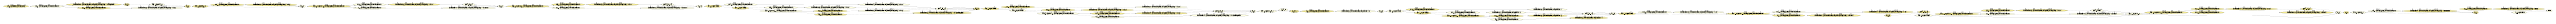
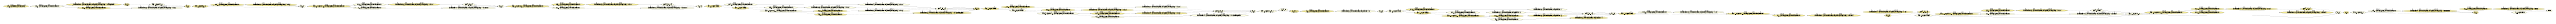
  digraph {
    rankdir=LR
    node [fillcolor=khaki style=filled]
    edge [style=dashed]
    "$r0 = <java.lang.System: java.io.PrintStream out>" [fillcolor=lightyellow]
    "r29 := @parameter0: java.lang.String[]"
    "virtualinvoke $r0.<java.io.PrintStream: void println(java.lang.String)>(\"Will be printed\")"
    "$r28 = <java.lang.System: java.io.PrintStream out>"
    "b3 = 5"
    "if b3 != 5 goto b4 = 6" [fillcolor=lightyellow]
    "b4 = 6"
    "virtualinvoke $r28.<java.io.PrintStream: void println(java.lang.String)>(\"x is 5\")" [fillcolor=lightyellow]
    "if b4 != 5 goto b5 = 10"
    "$r27 = <java.lang.System: java.io.PrintStream out>"
    "b5 = 10" [fillcolor=lightyellow]
    "virtualinvoke $r27.<java.io.PrintStream: void println(java.lang.String)>(\"x is 5\")"
    "if b5 != 10 goto $r1 = <java.lang.System: java.io.PrintStream out>"
    "$r26 = <java.lang.System: java.io.PrintStream out>" [fillcolor=lightyellow]
    "$r1 = <java.lang.System: java.io.PrintStream out>" [fillcolor=lightyellow]
    "virtualinvoke $r26.<java.io.PrintStream: void println(java.lang.String)>(\"Y is 10\")"
    "virtualinvoke $r1.<java.io.PrintStream: void println(java.lang.String)>(\"Y is Not 10\")" [fillcolor=lightyellow]
    "goto [?= b6 = 11]" [fillcolor=lightyellow]
    "b6 = 11" [fillcolor=lightyellow]
    "if b6 != 10 goto $r2 = <java.lang.System: java.io.PrintStream out>"
    "$r25 = <java.lang.System: java.io.PrintStream out>"
    "$r2 = <java.lang.System: java.io.PrintStream out>" [fillcolor=lightyellow]
    "virtualinvoke $r25.<java.io.PrintStream: void println(java.lang.String)>(\"Y is 10\")"
    "virtualinvoke $r2.<java.io.PrintStream: void println(java.lang.String)>(\"Y is Not 10\")" [fillcolor=lightyellow]
    "goto [?= b7 = 15]" [fillcolor=lightyellow]
    "b7 = 15" [fillcolor=lightyellow]
    "if b7 != 10 goto (branch)"
    "$r24 = <java.lang.System: java.io.PrintStream out>" [fillcolor=lightyellow]
    "if b7 != 12 goto (branch)"
    "virtualinvoke $r24.<java.io.PrintStream: void println(java.lang.String)>(\"Z is 10\")" [fillcolor=lightyellow]
    "$r23 = <java.lang.System: java.io.PrintStream out>" [fillcolor=lightyellow]
    "if b7 != 15 goto $r3 = <java.lang.System: java.io.PrintStream out>" [fillcolor=lightyellow]
    "goto [?= b8 = 18]" [fillcolor=lightyellow]
    "b8 = 18"
    "if b8 != 10 goto (branch)"
    "virtualinvoke $r23.<java.io.PrintStream: void println(java.lang.String)>(\"Z is 12\")" [fillcolor=lightyellow]
    "$r22 = <java.lang.System: java.io.PrintStream out>"
    "$r3 = <java.lang.System: java.io.PrintStream out>"
    "virtualinvoke $r22.<java.io.PrintStream: void println(java.lang.String)>(\"Z is 15\")" [fillcolor=lightyellow]
    "virtualinvoke $r3.<java.io.PrintStream: void println(java.lang.String)>(\"Z is Something Else.\")"
    "$r21 = <java.lang.System: java.io.PrintStream out>"
    "if b8 != 12 goto (branch)" [fillcolor=lightyellow]
    "virtualinvoke $r21.<java.io.PrintStream: void println(java.lang.String)>(\"Z is 10\")" [fillcolor=lightyellow]
    "$r20 = <java.lang.System: java.io.PrintStream out>"
    "if b8 != 15 goto $r4 = <java.lang.System: java.io.PrintStream out>" [fillcolor=lightyellow]
    "goto [?= i9 = 5]" [fillcolor=lightyellow]
    "i9 = 5" [fillcolor=lightyellow]
    "if i9 >= 0 goto i10 = i9 + 1" [fillcolor=lightyellow]
    "virtualinvoke $r20.<java.io.PrintStream: void println(java.lang.String)>(\"Z is 12\")"
    "$r19 = <java.lang.System: java.io.PrintStream out>"
    "$r4 = <java.lang.System: java.io.PrintStream out>" [fillcolor=lightyellow]
    "virtualinvoke $r19.<java.io.PrintStream: void println(java.lang.String)>(\"Z is 15\")"
    "virtualinvoke $r4.<java.io.PrintStream: void println(java.lang.String)>(\"Z is Something Else.\")" [fillcolor=lightyellow]
    "i9 = i9 + 10" [fillcolor=lightyellow]
    "i10 = i9 + 1"
    "$r5 = <java.lang.System: java.io.PrintStream out>"
    "virtualinvoke $r5.<java.io.PrintStream: void println(int)>(i10)" [fillcolor=lightyellow]
    "b0 = 15" [fillcolor=lightyellow]
    "if b0 <= 20 goto (branch)" [fillcolor=lightyellow]
    "$r18 = <java.lang.System: java.io.PrintStream out>"
    "if b0 <= 10 goto (branch)"
    "virtualinvoke $r18.<java.io.PrintStream: void println(int)>(1)" [fillcolor=lightyellow]
    "$r17 = <java.lang.System: java.io.PrintStream out>" [fillcolor=lightyellow]
    "if b0 >= 20 goto $r6 = <java.lang.System: java.io.PrintStream out>"
    "goto [?= b1 = 15]" [fillcolor=lightyellow]
    "b1 = 15" [fillcolor=lightyellow]
    "if b1 >= 20 goto (branch)"
    "virtualinvoke $r17.<java.io.PrintStream: void println(int)>(2)" [fillcolor=lightyellow]
    "$r16 = <java.lang.System: java.io.PrintStream out>"
    "$r6 = <java.lang.System: java.io.PrintStream out>" [fillcolor=lightyellow]
    "virtualinvoke $r16.<java.io.PrintStream: void println(int)>(3)"
    "virtualinvoke $r6.<java.io.PrintStream: void println(int)>(4)"
    "$r15 = <java.lang.System: java.io.PrintStream out>" [fillcolor=lightyellow]
    "if b1 <= 20 goto $r7 = <java.lang.System: java.io.PrintStream out>"
    "virtualinvoke $r15.<java.io.PrintStream: void println(java.lang.String)>(\"l<20\")" [fillcolor=lightyellow]
-   "$r14 = <java.lang.System: java.io.PrintStream out>" [fillcolor=lightyellow]
    "$r7 = <java.lang.System: java.io.PrintStream out>"
    "virtualinvoke $r14.<java.io.PrintStream: void println(java.lang.String)>(\"l>20\")"
    "virtualinvoke $r7.<java.io.PrintStream: void println(java.lang.String)>(\"Who am I?\")"
    "goto [?= b2 = 15]"
    "b2 = 15"
    "if b2 <= 20 goto (branch)" [fillcolor=lightyellow]
    "if b2 >= 20 goto $r12 = <java.lang.System: java.io.PrintStream out>"
    "if b2 <= 20 goto z0 = 0" [fillcolor=lightyellow]
    "$r13 = <java.lang.System: java.io.PrintStream out>"
    "$r12 = <java.lang.System: java.io.PrintStream out>" [fillcolor=lightyellow]
    "if b2 >= 20 goto $r10 = <java.lang.System: java.io.PrintStream out>"
    "z0 = 0" [fillcolor=lightyellow]
    "virtualinvoke $r13.<java.io.PrintStream: void println(java.lang.String)>(\"m>20\")"
    "virtualinvoke $r12.<java.io.PrintStream: void println(java.lang.String)>(\"Who am I?\")" [fillcolor=lightyellow]
    "goto [?= (branch)]" [fillcolor=lightyellow]
    "$r11 = <java.lang.System: java.io.PrintStream out>"
    "$r10 = <java.lang.System: java.io.PrintStream out>"
    "z2 = 0"
    "virtualinvoke $r11.<java.io.PrintStream: void println(java.lang.String)>(\"m>20\")"
    "virtualinvoke $r10.<java.io.PrintStream: void println(java.lang.String)>(\"Who am I?\")"
    "goto [?= z0 = 0]"
    "if z2 != 1 goto z3 = 1" [fillcolor=lightyellow]
    "$r9 = <java.lang.System: java.io.PrintStream out>" [fillcolor=lightyellow]
    "z3 = 1"
    "virtualinvoke $r9.<java.io.PrintStream: void println(java.lang.String)>(\"TRUE TRUE\")"
    "if 1 == 0 goto return" [fillcolor=lightyellow]
    return [fillcolor=lightyellow]
    "$r8 = <java.lang.System: java.io.PrintStream out>"
    "virtualinvoke $r8.<java.io.PrintStream: void println(java.lang.String)>(\"TRUE\")"
    "$r0 = <java.lang.System: java.io.PrintStream out>" -> "virtualinvoke $r0.<java.io.PrintStream: void println(java.lang.String)>(\"Will be printed\")"
    "$r0 = <java.lang.System: java.io.PrintStream out>" -> "$r28 = <java.lang.System: java.io.PrintStream out>" [style=solid]
    "r29 := @parameter0: java.lang.String[]" -> "$r0 = <java.lang.System: java.io.PrintStream out>"
    "virtualinvoke $r0.<java.io.PrintStream: void println(java.lang.String)>(\"Will be printed\")" -> "b3 = 5"
    "$r28 = <java.lang.System: java.io.PrintStream out>" -> "virtualinvoke $r28.<java.io.PrintStream: void println(java.lang.String)>(\"x is 5\")" [style=solid]
    "b3 = 5" -> "if b3 != 5 goto b4 = 6"
    "if b3 != 5 goto b4 = 6" -> "b4 = 6"
    "b4 = 6" -> "if b4 != 5 goto b5 = 10" [style=solid]
    "virtualinvoke $r28.<java.io.PrintStream: void println(java.lang.String)>(\"x is 5\")" -> "b4 = 6" [style=solid]
    "if b4 != 5 goto b5 = 10" -> "$r27 = <java.lang.System: java.io.PrintStream out>"
    "if b4 != 5 goto b5 = 10" -> "b5 = 10"
    "$r27 = <java.lang.System: java.io.PrintStream out>" -> "virtualinvoke $r27.<java.io.PrintStream: void println(java.lang.String)>(\"x is 5\")" [style=solid]
    "b5 = 10" -> "if b5 != 10 goto $r1 = <java.lang.System: java.io.PrintStream out>" [style=solid]
    "virtualinvoke $r27.<java.io.PrintStream: void println(java.lang.String)>(\"x is 5\")" -> "b5 = 10" [style=solid]
    "if b5 != 10 goto $r1 = <java.lang.System: java.io.PrintStream out>" -> "$r26 = <java.lang.System: java.io.PrintStream out>" [style=solid]
    "if b5 != 10 goto $r1 = <java.lang.System: java.io.PrintStream out>" -> "$r1 = <java.lang.System: java.io.PrintStream out>" [style=solid]
    "$r26 = <java.lang.System: java.io.PrintStream out>" -> "virtualinvoke $r26.<java.io.PrintStream: void println(java.lang.String)>(\"Y is 10\")" [style=solid]
    "$r1 = <java.lang.System: java.io.PrintStream out>" -> "virtualinvoke $r1.<java.io.PrintStream: void println(java.lang.String)>(\"Y is Not 10\")"
    "virtualinvoke $r26.<java.io.PrintStream: void println(java.lang.String)>(\"Y is 10\")" -> "goto [?= b6 = 11]" [style=solid]
    "virtualinvoke $r1.<java.io.PrintStream: void println(java.lang.String)>(\"Y is Not 10\")" -> "b6 = 11" [style=solid]
    "goto [?= b6 = 11]" -> "b6 = 11" [style=solid]
    "b6 = 11" -> "if b6 != 10 goto $r2 = <java.lang.System: java.io.PrintStream out>" [style=solid]
    "if b6 != 10 goto $r2 = <java.lang.System: java.io.PrintStream out>" -> "$r25 = <java.lang.System: java.io.PrintStream out>"
    "if b6 != 10 goto $r2 = <java.lang.System: java.io.PrintStream out>" -> "$r2 = <java.lang.System: java.io.PrintStream out>"
    "$r25 = <java.lang.System: java.io.PrintStream out>" -> "virtualinvoke $r25.<java.io.PrintStream: void println(java.lang.String)>(\"Y is 10\")"
    "$r2 = <java.lang.System: java.io.PrintStream out>" -> "virtualinvoke $r2.<java.io.PrintStream: void println(java.lang.String)>(\"Y is Not 10\")"
    "virtualinvoke $r25.<java.io.PrintStream: void println(java.lang.String)>(\"Y is 10\")" -> "goto [?= b7 = 15]" [style=solid]
    "virtualinvoke $r2.<java.io.PrintStream: void println(java.lang.String)>(\"Y is Not 10\")" -> "b7 = 15"
    "goto [?= b7 = 15]" -> "b7 = 15"
    "b7 = 15" -> "if b7 != 10 goto (branch)" [style=solid]
    "if b7 != 10 goto (branch)" -> "$r24 = <java.lang.System: java.io.PrintStream out>" [style=solid]
    "if b7 != 10 goto (branch)" -> "if b7 != 12 goto (branch)"
    "$r24 = <java.lang.System: java.io.PrintStream out>" -> "virtualinvoke $r24.<java.io.PrintStream: void println(java.lang.String)>(\"Z is 10\")" [style=solid]
    "if b7 != 12 goto (branch)" -> "$r23 = <java.lang.System: java.io.PrintStream out>"
    "if b7 != 12 goto (branch)" -> "if b7 != 15 goto $r3 = <java.lang.System: java.io.PrintStream out>"
    "virtualinvoke $r24.<java.io.PrintStream: void println(java.lang.String)>(\"Z is 10\")" -> "goto [?= b8 = 18]" [style=solid]
    "$r23 = <java.lang.System: java.io.PrintStream out>" -> "virtualinvoke $r23.<java.io.PrintStream: void println(java.lang.String)>(\"Z is 12\")" [style=solid]
    "if b7 != 15 goto $r3 = <java.lang.System: java.io.PrintStream out>" -> "$r22 = <java.lang.System: java.io.PrintStream out>" [style=solid]
    "if b7 != 15 goto $r3 = <java.lang.System: java.io.PrintStream out>" -> "$r3 = <java.lang.System: java.io.PrintStream out>"
    "goto [?= b8 = 18]" -> "b8 = 18" [style=solid]
    "goto [?= b8 = 18]" -> "b8 = 18" [style=solid]
    "goto [?= b8 = 18]" -> "b8 = 18" [style=solid]
    "b8 = 18" -> "if b8 != 10 goto (branch)"
    "if b8 != 10 goto (branch)" -> "$r21 = <java.lang.System: java.io.PrintStream out>"
    "if b8 != 10 goto (branch)" -> "if b8 != 12 goto (branch)" [style=solid]
    "virtualinvoke $r23.<java.io.PrintStream: void println(java.lang.String)>(\"Z is 12\")" -> "goto [?= b8 = 18]"
    "$r22 = <java.lang.System: java.io.PrintStream out>" -> "virtualinvoke $r22.<java.io.PrintStream: void println(java.lang.String)>(\"Z is 15\")"
    "$r3 = <java.lang.System: java.io.PrintStream out>" -> "virtualinvoke $r3.<java.io.PrintStream: void println(java.lang.String)>(\"Z is Something Else.\")"
    "virtualinvoke $r22.<java.io.PrintStream: void println(java.lang.String)>(\"Z is 15\")" -> "goto [?= b8 = 18]"
    "virtualinvoke $r3.<java.io.PrintStream: void println(java.lang.String)>(\"Z is Something Else.\")" -> "b8 = 18" [style=solid]
    "$r21 = <java.lang.System: java.io.PrintStream out>" -> "virtualinvoke $r21.<java.io.PrintStream: void println(java.lang.String)>(\"Z is 10\")"
    "if b8 != 12 goto (branch)" -> "$r20 = <java.lang.System: java.io.PrintStream out>"
    "if b8 != 12 goto (branch)" -> "if b8 != 15 goto $r4 = <java.lang.System: java.io.PrintStream out>"
    "virtualinvoke $r21.<java.io.PrintStream: void println(java.lang.String)>(\"Z is 10\")" -> "goto [?= i9 = 5]"
    "$r20 = <java.lang.System: java.io.PrintStream out>" -> "virtualinvoke $r20.<java.io.PrintStream: void println(java.lang.String)>(\"Z is 12\")"
    "if b8 != 15 goto $r4 = <java.lang.System: java.io.PrintStream out>" -> "$r19 = <java.lang.System: java.io.PrintStream out>" [style=solid]
    "if b8 != 15 goto $r4 = <java.lang.System: java.io.PrintStream out>" -> "$r4 = <java.lang.System: java.io.PrintStream out>"
    "goto [?= i9 = 5]" -> "i9 = 5"
    "goto [?= i9 = 5]" -> "i9 = 5" [style=solid]
    "goto [?= i9 = 5]" -> "i9 = 5" [style=solid]
    "i9 = 5" -> "if i9 >= 0 goto i10 = i9 + 1" [style=solid]
    "if i9 >= 0 goto i10 = i9 + 1" -> "i9 = i9 + 10" [style=solid]
    "if i9 >= 0 goto i10 = i9 + 1" -> "i10 = i9 + 1"
    "virtualinvoke $r20.<java.io.PrintStream: void println(java.lang.String)>(\"Z is 12\")" -> "goto [?= i9 = 5]"
    "$r19 = <java.lang.System: java.io.PrintStream out>" -> "virtualinvoke $r19.<java.io.PrintStream: void println(java.lang.String)>(\"Z is 15\")" [style=solid]
    "$r4 = <java.lang.System: java.io.PrintStream out>" -> "virtualinvoke $r4.<java.io.PrintStream: void println(java.lang.String)>(\"Z is Something Else.\")" [style=solid]
    "virtualinvoke $r19.<java.io.PrintStream: void println(java.lang.String)>(\"Z is 15\")" -> "goto [?= i9 = 5]"
    "virtualinvoke $r4.<java.io.PrintStream: void println(java.lang.String)>(\"Z is Something Else.\")" -> "i9 = 5"
    "i9 = i9 + 10" -> "i10 = i9 + 1"
    "i10 = i9 + 1" -> "$r5 = <java.lang.System: java.io.PrintStream out>" [style=solid]
    "$r5 = <java.lang.System: java.io.PrintStream out>" -> "virtualinvoke $r5.<java.io.PrintStream: void println(int)>(i10)"
    "virtualinvoke $r5.<java.io.PrintStream: void println(int)>(i10)" -> "b0 = 15"
    "b0 = 15" -> "if b0 <= 20 goto (branch)"
    "if b0 <= 20 goto (branch)" -> "$r18 = <java.lang.System: java.io.PrintStream out>" [style=solid]
    "if b0 <= 20 goto (branch)" -> "if b0 <= 10 goto (branch)" [style=solid]
    "$r18 = <java.lang.System: java.io.PrintStream out>" -> "virtualinvoke $r18.<java.io.PrintStream: void println(int)>(1)" [style=solid]
    "if b0 <= 10 goto (branch)" -> "$r17 = <java.lang.System: java.io.PrintStream out>"
    "if b0 <= 10 goto (branch)" -> "if b0 >= 20 goto $r6 = <java.lang.System: java.io.PrintStream out>"
    "virtualinvoke $r18.<java.io.PrintStream: void println(int)>(1)" -> "goto [?= b1 = 15]"
    "$r17 = <java.lang.System: java.io.PrintStream out>" -> "virtualinvoke $r17.<java.io.PrintStream: void println(int)>(2)"
    "if b0 >= 20 goto $r6 = <java.lang.System: java.io.PrintStream out>" -> "$r16 = <java.lang.System: java.io.PrintStream out>" [style=solid]
    "if b0 >= 20 goto $r6 = <java.lang.System: java.io.PrintStream out>" -> "$r6 = <java.lang.System: java.io.PrintStream out>"
    "goto [?= b1 = 15]" -> "b1 = 15" [style=solid]
    "goto [?= b1 = 15]" -> "b1 = 15"
    "goto [?= b1 = 15]" -> "b1 = 15" [style=solid]
    "b1 = 15" -> "if b1 >= 20 goto (branch)" [style=solid]
    "if b1 >= 20 goto (branch)" -> "$r15 = <java.lang.System: java.io.PrintStream out>" [style=solid]
    "if b1 >= 20 goto (branch)" -> "if b1 <= 20 goto $r7 = <java.lang.System: java.io.PrintStream out>"
    "virtualinvoke $r17.<java.io.PrintStream: void println(int)>(2)" -> "goto [?= b1 = 15]" [style=solid]
    "$r16 = <java.lang.System: java.io.PrintStream out>" -> "virtualinvoke $r16.<java.io.PrintStream: void println(int)>(3)"
    "$r6 = <java.lang.System: java.io.PrintStream out>" -> "virtualinvoke $r6.<java.io.PrintStream: void println(int)>(4)" [style=solid]
    "virtualinvoke $r16.<java.io.PrintStream: void println(int)>(3)" -> "goto [?= b1 = 15]" [style=solid]
    "virtualinvoke $r6.<java.io.PrintStream: void println(int)>(4)" -> "b1 = 15"
    "$r15 = <java.lang.System: java.io.PrintStream out>" -> "virtualinvoke $r15.<java.io.PrintStream: void println(java.lang.String)>(\"l<20\")"
-   "if b1 <= 20 goto $r7 = <java.lang.System: java.io.PrintStream out>" -> "$r14 = <java.lang.System: java.io.PrintStream out>"
    "if b1 <= 20 goto $r7 = <java.lang.System: java.io.PrintStream out>" -> "$r7 = <java.lang.System: java.io.PrintStream out>" [style=solid]
    "virtualinvoke $r15.<java.io.PrintStream: void println(java.lang.String)>(\"l<20\")" -> "if b1 <= 20 goto $r7 = <java.lang.System: java.io.PrintStream out>"
-   "$r14 = <java.lang.System: java.io.PrintStream out>" -> "virtualinvoke $r14.<java.io.PrintStream: void println(java.lang.String)>(\"l>20\")" [style=solid]
    "$r7 = <java.lang.System: java.io.PrintStream out>" -> "virtualinvoke $r7.<java.io.PrintStream: void println(java.lang.String)>(\"Who am I?\")" [style=solid]
    "virtualinvoke $r14.<java.io.PrintStream: void println(java.lang.String)>(\"l>20\")" -> "goto [?= b2 = 15]"
    "virtualinvoke $r7.<java.io.PrintStream: void println(java.lang.String)>(\"Who am I?\")" -> "b2 = 15" [style=solid]
    "b2 = 15" -> "goto [?= b2 = 15]"
    "b2 = 15" -> "if b2 <= 20 goto (branch)"
    "if b2 <= 20 goto (branch)" -> "if b2 >= 20 goto $r12 = <java.lang.System: java.io.PrintStream out>"
    "if b2 <= 20 goto (branch)" -> "if b2 <= 20 goto z0 = 0" [style=solid]
    "if b2 >= 20 goto $r12 = <java.lang.System: java.io.PrintStream out>" -> "$r13 = <java.lang.System: java.io.PrintStream out>" [style=solid]
    "if b2 >= 20 goto $r12 = <java.lang.System: java.io.PrintStream out>" -> "$r12 = <java.lang.System: java.io.PrintStream out>" [style=solid]
    "if b2 <= 20 goto z0 = 0" -> "if b2 >= 20 goto $r10 = <java.lang.System: java.io.PrintStream out>" [style=solid]
    "if b2 <= 20 goto z0 = 0" -> "z0 = 0" [style=solid]
    "$r13 = <java.lang.System: java.io.PrintStream out>" -> "virtualinvoke $r13.<java.io.PrintStream: void println(java.lang.String)>(\"m>20\")" [style=solid]
    "$r12 = <java.lang.System: java.io.PrintStream out>" -> "virtualinvoke $r12.<java.io.PrintStream: void println(java.lang.String)>(\"Who am I?\")"
    "if b2 >= 20 goto $r10 = <java.lang.System: java.io.PrintStream out>" -> "$r11 = <java.lang.System: java.io.PrintStream out>" [style=solid]
    "if b2 >= 20 goto $r10 = <java.lang.System: java.io.PrintStream out>" -> "$r10 = <java.lang.System: java.io.PrintStream out>"
    "z0 = 0" -> "z2 = 0" [style=solid]
    "virtualinvoke $r13.<java.io.PrintStream: void println(java.lang.String)>(\"m>20\")" -> "goto [?= (branch)]"
    "virtualinvoke $r12.<java.io.PrintStream: void println(java.lang.String)>(\"Who am I?\")" -> "if b2 <= 20 goto z0 = 0"
    "goto [?= (branch)]" -> "if b2 <= 20 goto z0 = 0" [style=solid]
    "$r11 = <java.lang.System: java.io.PrintStream out>" -> "virtualinvoke $r11.<java.io.PrintStream: void println(java.lang.String)>(\"m>20\")" [style=solid]
    "$r10 = <java.lang.System: java.io.PrintStream out>" -> "virtualinvoke $r10.<java.io.PrintStream: void println(java.lang.String)>(\"Who am I?\")"
    "z2 = 0" -> "if z2 != 1 goto z3 = 1" [style=solid]
    "virtualinvoke $r11.<java.io.PrintStream: void println(java.lang.String)>(\"m>20\")" -> "goto [?= z0 = 0]"
    "virtualinvoke $r10.<java.io.PrintStream: void println(java.lang.String)>(\"Who am I?\")" -> "z0 = 0" [style=solid]
    "goto [?= z0 = 0]" -> "z0 = 0"
    "if z2 != 1 goto z3 = 1" -> "$r9 = <java.lang.System: java.io.PrintStream out>" [style=solid]
    "if z2 != 1 goto z3 = 1" -> "z3 = 1"
    "$r9 = <java.lang.System: java.io.PrintStream out>" -> "virtualinvoke $r9.<java.io.PrintStream: void println(java.lang.String)>(\"TRUE TRUE\")"
    "z3 = 1" -> "if 1 == 0 goto return"
    "virtualinvoke $r9.<java.io.PrintStream: void println(java.lang.String)>(\"TRUE TRUE\")" -> "z3 = 1" [style=solid]
    "if 1 == 0 goto return" -> return
    "$r8 = <java.lang.System: java.io.PrintStream out>" -> "virtualinvoke $r8.<java.io.PrintStream: void println(java.lang.String)>(\"TRUE\")"
    "virtualinvoke $r8.<java.io.PrintStream: void println(java.lang.String)>(\"TRUE\")" -> return
  }
